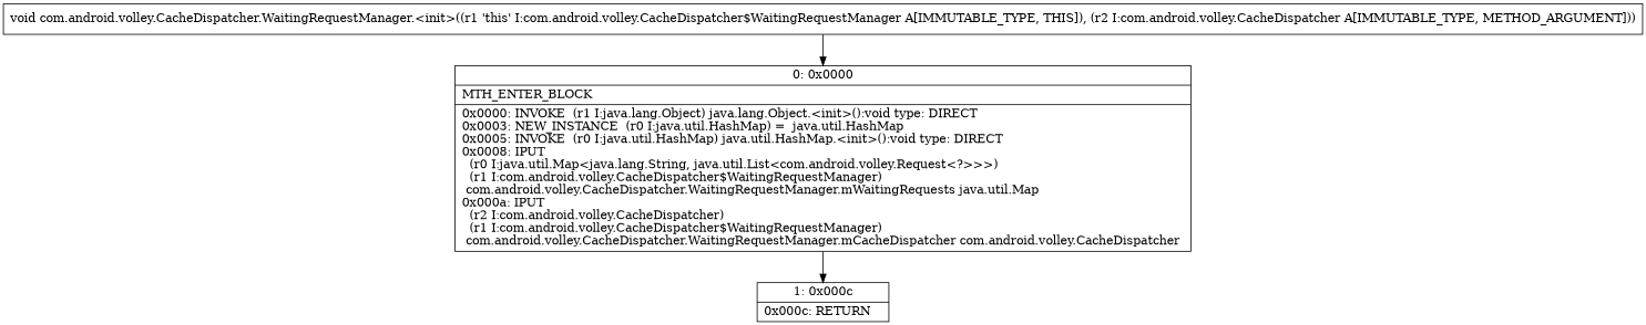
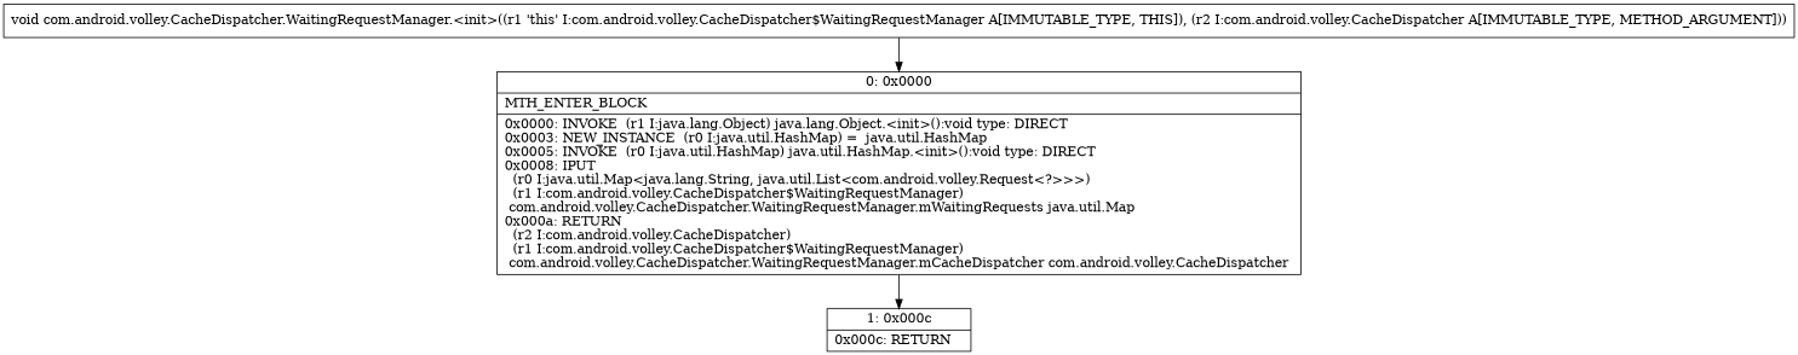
  digraph {
    node [shape=record]
-   n1 [label="{0\:\ 0x0000|MTH_ENTER_BLOCK\l|0x0000: INVOKE  (r1 I:java.lang.Object) java.lang.Object.\<init\>():void type: DIRECT \l0x0003: NEW_INSTANCE  (r0 I:java.util.HashMap) =  java.util.HashMap \l0x0005: INVOKE  (r0 I:java.util.HashMap) java.util.HashMap.\<init\>():void type: DIRECT \l0x0008: IPUT  \l  (r0 I:java.util.Map\<java.lang.String, java.util.List\<com.android.volley.Request\<?\>\>\>)\l  (r1 I:com.android.volley.CacheDispatcher$WaitingRequestManager)\l com.android.volley.CacheDispatcher.WaitingRequestManager.mWaitingRequests java.util.Map \l0x000a: IPUT  \l  (r2 I:com.android.volley.CacheDispatcher)\l  (r1 I:com.android.volley.CacheDispatcher$WaitingRequestManager)\l com.android.volley.CacheDispatcher.WaitingRequestManager.mCacheDispatcher com.android.volley.CacheDispatcher \l}"]
+   n1 [label="{0\:\ 0x0000|MTH_ENTER_BLOCK\l|0x0000: INVOKE  (r1 I:java.lang.Object) java.lang.Object.\<init\>():void type: DIRECT \l0x0003: NEW_INSTANCE  (r0 I:java.util.HashMap) =  java.util.HashMap \l0x0005: INVOKE  (r0 I:java.util.HashMap) java.util.HashMap.\<init\>():void type: DIRECT \l0x0008: IPUT  \l  (r0 I:java.util.Map\<java.lang.String, java.util.List\<com.android.volley.Request\<?\>\>\>)\l  (r1 I:com.android.volley.CacheDispatcher$WaitingRequestManager)\l com.android.volley.CacheDispatcher.WaitingRequestManager.mWaitingRequests java.util.Map \l0x000a: RETURN  \l  (r2 I:com.android.volley.CacheDispatcher)\l  (r1 I:com.android.volley.CacheDispatcher$WaitingRequestManager)\l com.android.volley.CacheDispatcher.WaitingRequestManager.mCacheDispatcher com.android.volley.CacheDispatcher \l}"]
    n2 [label="{1\:\ 0x000c|0x000c: RETURN   \l}"]
    n3 [label="{void com.android.volley.CacheDispatcher.WaitingRequestManager.\<init\>((r1 'this' I:com.android.volley.CacheDispatcher$WaitingRequestManager A[IMMUTABLE_TYPE, THIS]), (r2 I:com.android.volley.CacheDispatcher A[IMMUTABLE_TYPE, METHOD_ARGUMENT])) }"]
    n1 -> n2
    n3 -> n1
  }
